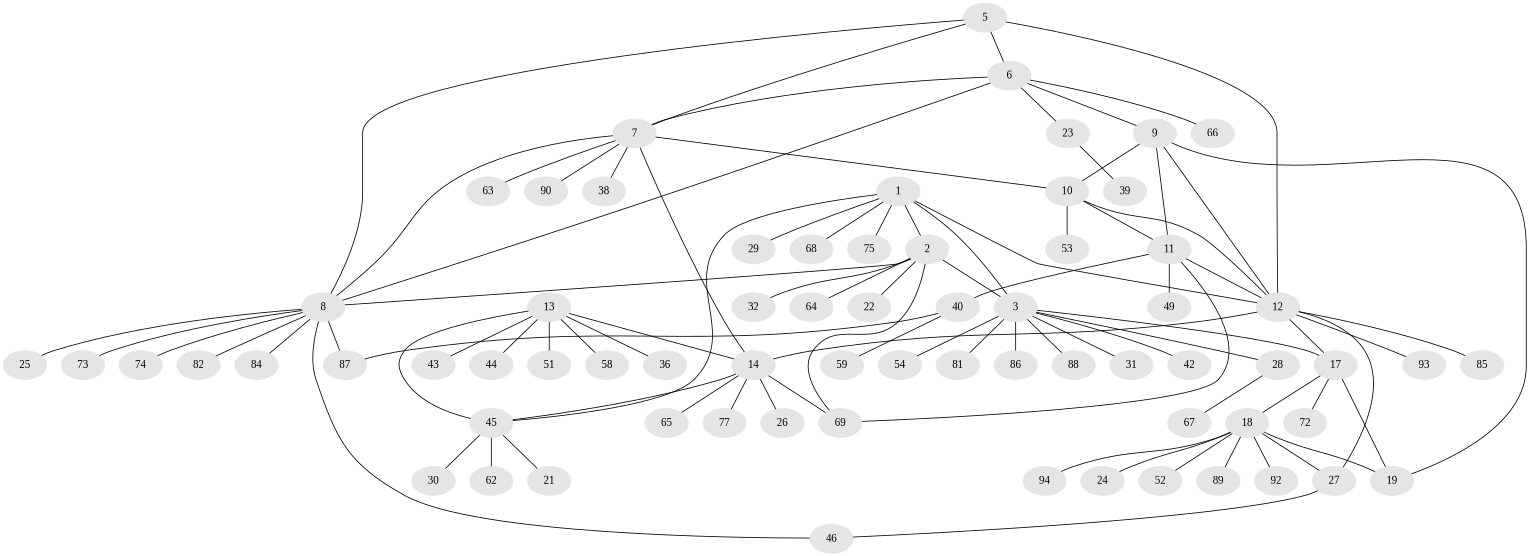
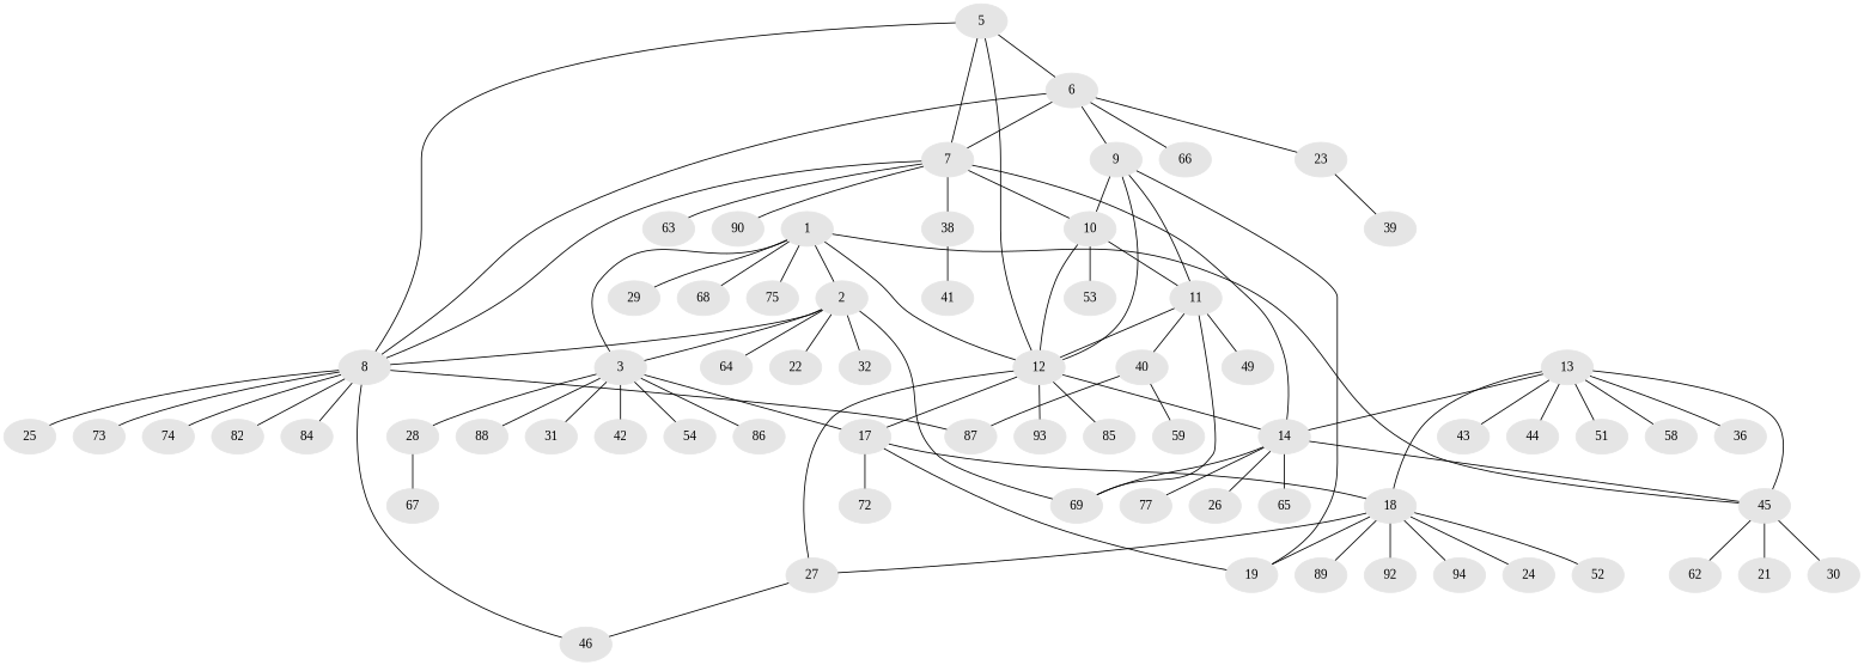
  graph {
    fontname="Liberation Serif"
    node [color=gray90 fontname="Liberation Serif" style=filled]
    edge [fontname="Liberation Serif"]
    1 [super="+79"]
    2 [super="+83"]
    3 [super="+4"]
    12 [super="+80"]
    n5 [label=45 super="+55"]
    29
    68
    75
    8 [super="+56"]
    22
    n11 [label=32]
    64
    69 [super="+91"]
    17 [super="+37"]
    28 [super="+47"]
    31
    42
    54
-   81
    86
    88
    14 [super="+45"]
    27 [super="+34"]
    85
    93
    21
    30
    62
    25
    46
    73
    74
    82
    84
    87
    18 [super="+20"]
    19 [super="+33"]
    72
    67 [super="+78"]
    5
    6
    7 [super="+50"]
    9 [super="+61"]
    23 [super="+71"]
    66
    10 [super="+32"]
    38
    63
    90
    11 [super="+70"]
    39
    53 [super="+57"]
    26 [super="+48"]
    65
    77
+   41
    24 [super="+60"]
    52
    89
    92
    94
    40
    49
    59
    13 [super="+16"]
    36
    43
    44
    51 [super="+76"]
    58
    1 -- 2
    1 -- 3 [weight=2]
    1 -- 12
    1 -- n5
    1 -- 29
    1 -- 68
    1 -- 75
    2 -- 3 [weight=2]
    2 -- 8 [weight=2]
    2 -- 22
    2 -- n11
    2 -- 64
    2 -- 69
    3 -- 17
    3 -- 28
    3 -- 31
    3 -- 42
    3 -- 54
-   3 -- 81
    3 -- 86
    3 -- 88
    12 -- 17
    12 -- 14
    12 -- 27
    12 -- 85
    12 -- 93
    n5 -- 21
    n5 -- 30
    n5 -- 62
    8 -- 25
    8 -- 46
    8 -- 73
    8 -- 74
    8 -- 82
    8 -- 84
    8 -- 87
    17 -- 18 [weight=2]
    17 -- 19
    17 -- 72
    28 -- 67
    14 -- n5
    14 -- 69
    14 -- 26
    14 -- 65
    14 -- 77
    27 -- 46
    18 -- 27
    18 -- 19 [weight=2]
    18 -- 24
    18 -- 52
    18 -- 89
    18 -- 92
    18 -- 94
    5 -- 12
    5 -- 8
    5 -- 6
    5 -- 7
    6 -- 8
    6 -- 7
    6 -- 9
    6 -- 23
    6 -- 66
    7 -- 8
    7 -- 14 [weight=2]
    7 -- 10
    7 -- 38
    7 -- 63
    7 -- 90
    9 -- 12
    9 -- 19
    9 -- 10
    9 -- 11
    23 -- 39
    10 -- 12
    10 -- 11
    10 -- 53
+   38 -- 41
    11 -- 12
    11 -- 69
    11 -- 40
    11 -- 49
    40 -- 87
    40 -- 59
    13 -- n5 [weight=2]
    13 -- 14 [weight=2]
+   13 -- 18
    13 -- 36
    13 -- 43
    13 -- 44
    13 -- 51
    13 -- 58
  }
